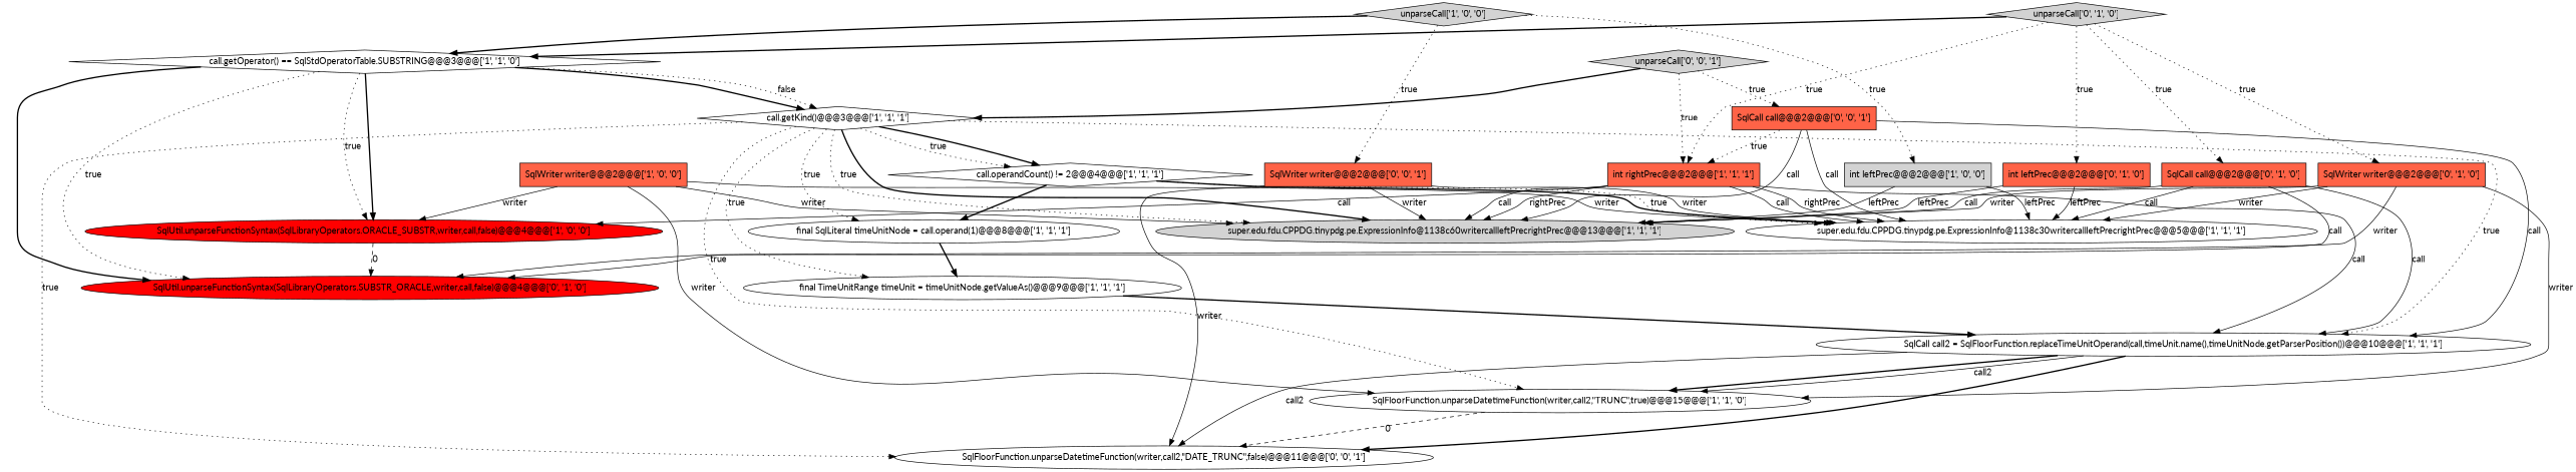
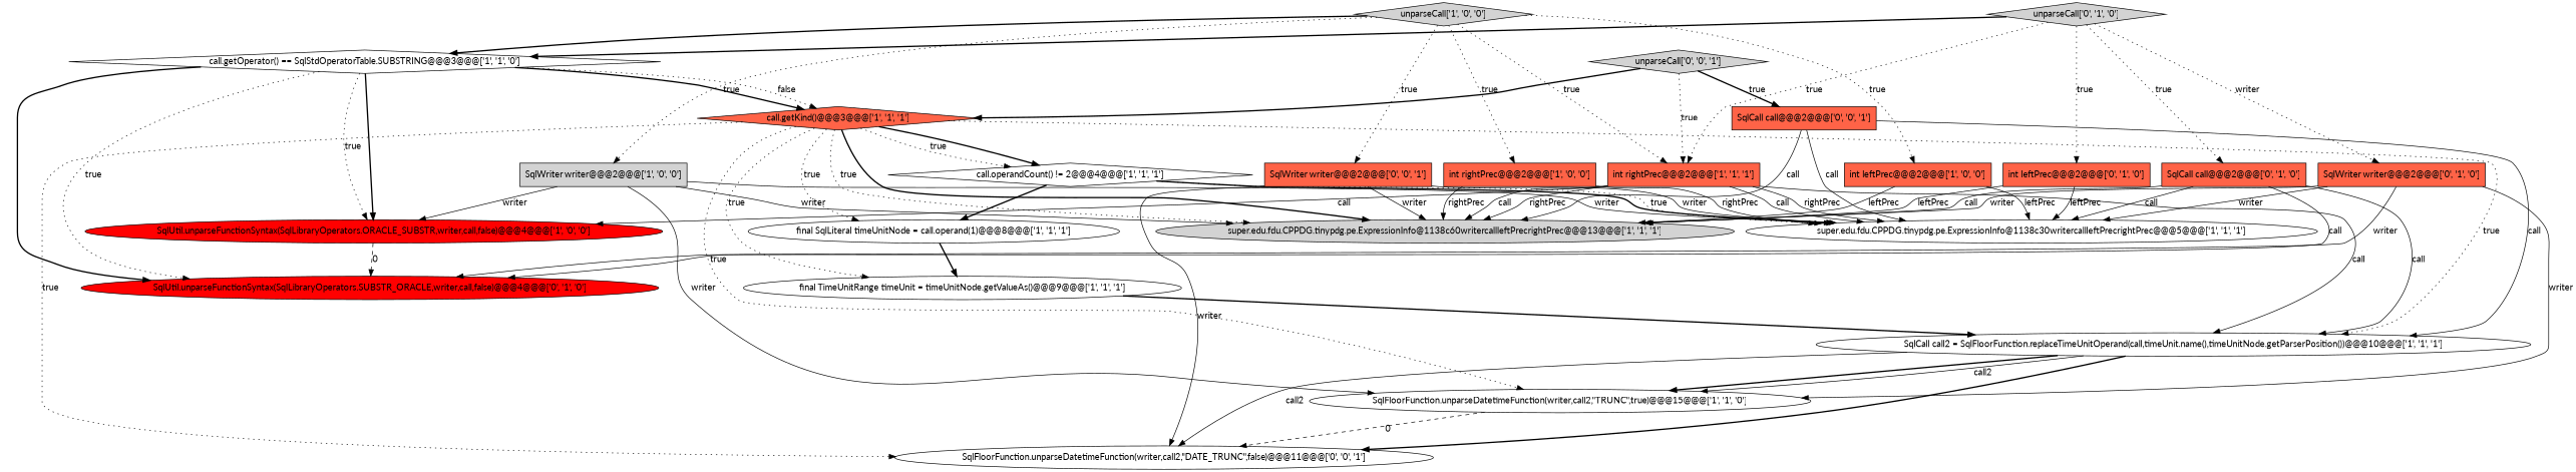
  digraph {
    fontname=Lato
    node [fillcolor=white fontname=Lato shape=ellipse style=filled]
    edge [fontname=Lato style=solid]
    n1 [label="final SqlLiteral timeUnitNode = call.operand(1)@@@8@@@['1', '1', '1']"]
    n2 [label="final TimeUnitRange timeUnit = timeUnitNode.getValueAs()@@@9@@@['1', '1', '1']"]
    n3 [fillcolor=lightgray label="super.edu.fdu.CPPDG.tinypdg.pe.ExpressionInfo@1138c60writercallleftPrecrightPrec@@@13@@@['1', '1', '1']"]
    n4 [label="super.edu.fdu.CPPDG.tinypdg.pe.ExpressionInfo@1138c30writercallleftPrecrightPrec@@@5@@@['1', '1', '1']"]
    n5 [label="call.getOperator() == SqlStdOperatorTable.SUBSTRING@@@3@@@['1', '1', '0']" shape=diamond]
    n6 [fillcolor=red label="SqlUtil.unparseFunctionSyntax(SqlLibraryOperators.ORACLE_SUBSTR,writer,call,false)@@@4@@@['1', '0', '0']"]
-   n7 [label="call.getKind()@@@3@@@['1', '1', '1']" shape=diamond]
+   n7 [fillcolor=tomato label="call.getKind()@@@3@@@['1', '1', '1']" shape=diamond]
    n8 [fillcolor=red label="SqlUtil.unparseFunctionSyntax(SqlLibraryOperators.SUBSTR_ORACLE,writer,call,false)@@@4@@@['0', '1', '0']"]
    n9 [label="call.operandCount() != 2@@@4@@@['1', '1', '1']" shape=diamond]
    n10 [label="SqlCall call2 = SqlFloorFunction.replaceTimeUnitOperand(call,timeUnit.name(),timeUnitNode.getParserPosition())@@@10@@@['1', '1', '1']"]
    n11 [label="SqlFloorFunction.unparseDatetimeFunction(writer,call2,\"DATE_TRUNC\",false)@@@11@@@['0', '0', '1']"]
    n12 [label="SqlFloorFunction.unparseDatetimeFunction(writer,call2,\"TRUNC\",true)@@@15@@@['1', '1', '0']"]
    n13 [fillcolor=lightgray label="unparseCall['0', '1', '0']" shape=diamond]
    n14 [fillcolor=tomato label="SqlCall call@@@2@@@['0', '1', '0']" shape=box]
    n15 [fillcolor=tomato label="SqlWriter writer@@@2@@@['0', '1', '0']" shape=box]
    n16 [fillcolor=tomato label="int leftPrec@@@2@@@['0', '1', '0']" shape=box]
    n17 [fillcolor=tomato label="int rightPrec@@@2@@@['1', '1', '1']" shape=box]
    n18 [fillcolor=lightgray label="unparseCall['1', '0', '0']" shape=diamond]
-   n20 [fillcolor=lightgray label="int leftPrec@@@2@@@['1', '0', '0']" shape=box]
-   n21 [fillcolor=tomato label="SqlWriter writer@@@2@@@['1', '0', '0']" shape=box]
+   n19 [fillcolor=tomato label="int rightPrec@@@2@@@['1', '0', '0']" shape=box]
+   n20 [fillcolor=tomato label="int leftPrec@@@2@@@['1', '0', '0']" shape=box]
+   n21 [fillcolor=lightgray label="SqlWriter writer@@@2@@@['1', '0', '0']" shape=box]
    n22 [fillcolor=tomato label="SqlWriter writer@@@2@@@['0', '0', '1']" shape=box]
    n23 [fillcolor=lightgray label="unparseCall['0', '0', '1']" shape=diamond]
    n24 [fillcolor=tomato label="SqlCall call@@@2@@@['0', '0', '1']" shape=box]
    n1 -> n2 [style=bold]
    n2 -> n10 [style=bold]
    n5 -> n6 [label=true style=dotted]
    n5 -> n6 [style=bold]
    n5 -> n7 [label=false style=dotted]
    n5 -> n7 [style=bold]
    n5 -> n8 [style=bold]
    n5 -> n8 [label=true style=dotted]
    n6 -> n8 [label=0 style=dashed]
    n7 -> n1 [label=true style=dotted]
    n7 -> n2 [label=true style=dotted]
    n7 -> n3 [style=bold]
    n7 -> n3 [label=true style=dotted]
    n7 -> n9 [style=bold]
    n7 -> n9 [label=true style=dotted]
    n7 -> n10 [label=true style=dotted]
    n7 -> n11 [label=true style=dotted]
    n7 -> n12 [label=true style=dotted]
    n9 -> n1 [style=bold]
    n9 -> n4 [label=true style=dotted]
    n9 -> n4 [style=bold]
    n10 -> n11 [style=bold]
    n10 -> n11 [label=call2]
    n10 -> n12 [style=bold]
    n10 -> n12 [label=call2]
    n12 -> n11 [label=0 style=dashed]
    n13 -> n5 [style=bold]
    n13 -> n14 [label=true style=dotted]
-   n13 -> n15 [label=true style=dotted]
+   n13 -> n15 [label=writer style=dotted]
    n13 -> n16 [label=true style=dotted]
    n13 -> n17 [label=true style=dotted]
    n14 -> n3 [label=call]
    n14 -> n4 [label=call]
    n14 -> n8 [label=call]
    n14 -> n10 [label=call]
    n15 -> n3 [label=writer]
    n15 -> n4 [label=writer]
    n15 -> n8 [label=writer]
    n15 -> n12 [label=writer]
    n16 -> n3 [label=leftPrec]
    n16 -> n4 [label=leftPrec]
    n17 -> n3 [label=rightPrec]
    n17 -> n3 [label=call]
    n17 -> n4 [label=call]
    n17 -> n4 [label=rightPrec]
    n17 -> n6 [label=call]
    n17 -> n10 [label=call]
    n18 -> n5 [style=bold]
-   n24 -> n17 [label=true style=dotted]
+   n18 -> n17 [label=true style=dotted]
+   n18 -> n19 [label=true style=dotted]
    n18 -> n20 [label=true style=dotted]
+   n18 -> n21 [label=true style=dotted]
    n18 -> n22 [label=true style=dotted]
+   n19 -> n3 [label=rightPrec]
+   n19 -> n4 [label=rightPrec]
    n20 -> n3 [label=leftPrec]
    n20 -> n4 [label=leftPrec]
    n21 -> n3 [label=writer]
    n21 -> n4 [label=writer]
    n21 -> n6 [label=writer]
    n21 -> n12 [label=writer]
    n22 -> n3 [label=writer]
    n22 -> n4 [label=writer]
    n22 -> n11 [label=writer]
    n23 -> n7 [style=bold]
    n23 -> n17 [label=true style=dotted]
-   n23 -> n24 [label=true style=dotted]
+   n23 -> n24 [label=true style=bold]
    n24 -> n3 [label=call]
    n24 -> n4 [label=call]
    n24 -> n10 [label=call]
  }
